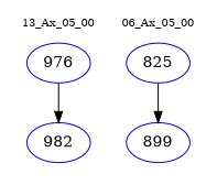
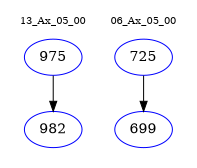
  digraph {
    node [color=blue]
    edge [color=black]
-   n1 [label=976]
+   n1 [label=975]
    n2 [label=982]
-   n3 [label=825]
-   n4 [label=899]
+   n3 [label=725]
+   n4 [label=699]
    subgraph cluster_1 {
      color=white
      fontsize=10
      label="13_Ax_05_00"
      n1
      n2
    }
    subgraph cluster_2 {
      color=white
      fontsize=10
      label="06_Ax_05_00"
      n3
      n4
    }
    n1 -> n2
    n3 -> n4
  }
